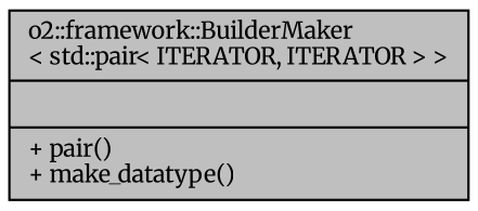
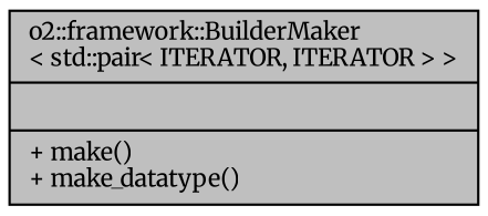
  digraph {
    fontname=Merriweather
-   n1 [color=black fillcolor=grey75 fontcolor=black fontname=Merriweather fontsize=10 height=0.2 label="{o2::framework::BuilderMaker\l\< std::pair\< ITERATOR, ITERATOR \> \>\n||+ pair()\l+ make_datatype()\l}" shape=record style=filled width=0.4]
+   n1 [color=black fillcolor=grey75 fontcolor=black fontname=Merriweather fontsize=10 height=0.2 label="{o2::framework::BuilderMaker\l\< std::pair\< ITERATOR, ITERATOR \> \>\n||+ make()\l+ make_datatype()\l}" shape=record style=filled width=0.4]
  }
